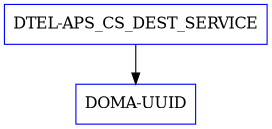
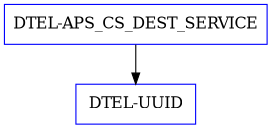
  digraph {
    node [color=blue shape=box]
    "DTEL-APS_CS_DEST_SERVICE"
-   "DOMA-UUID"
+   "DOMA-UUID" [label="DTEL-UUID"]
    "DTEL-APS_CS_DEST_SERVICE" -> "DOMA-UUID"
  }
